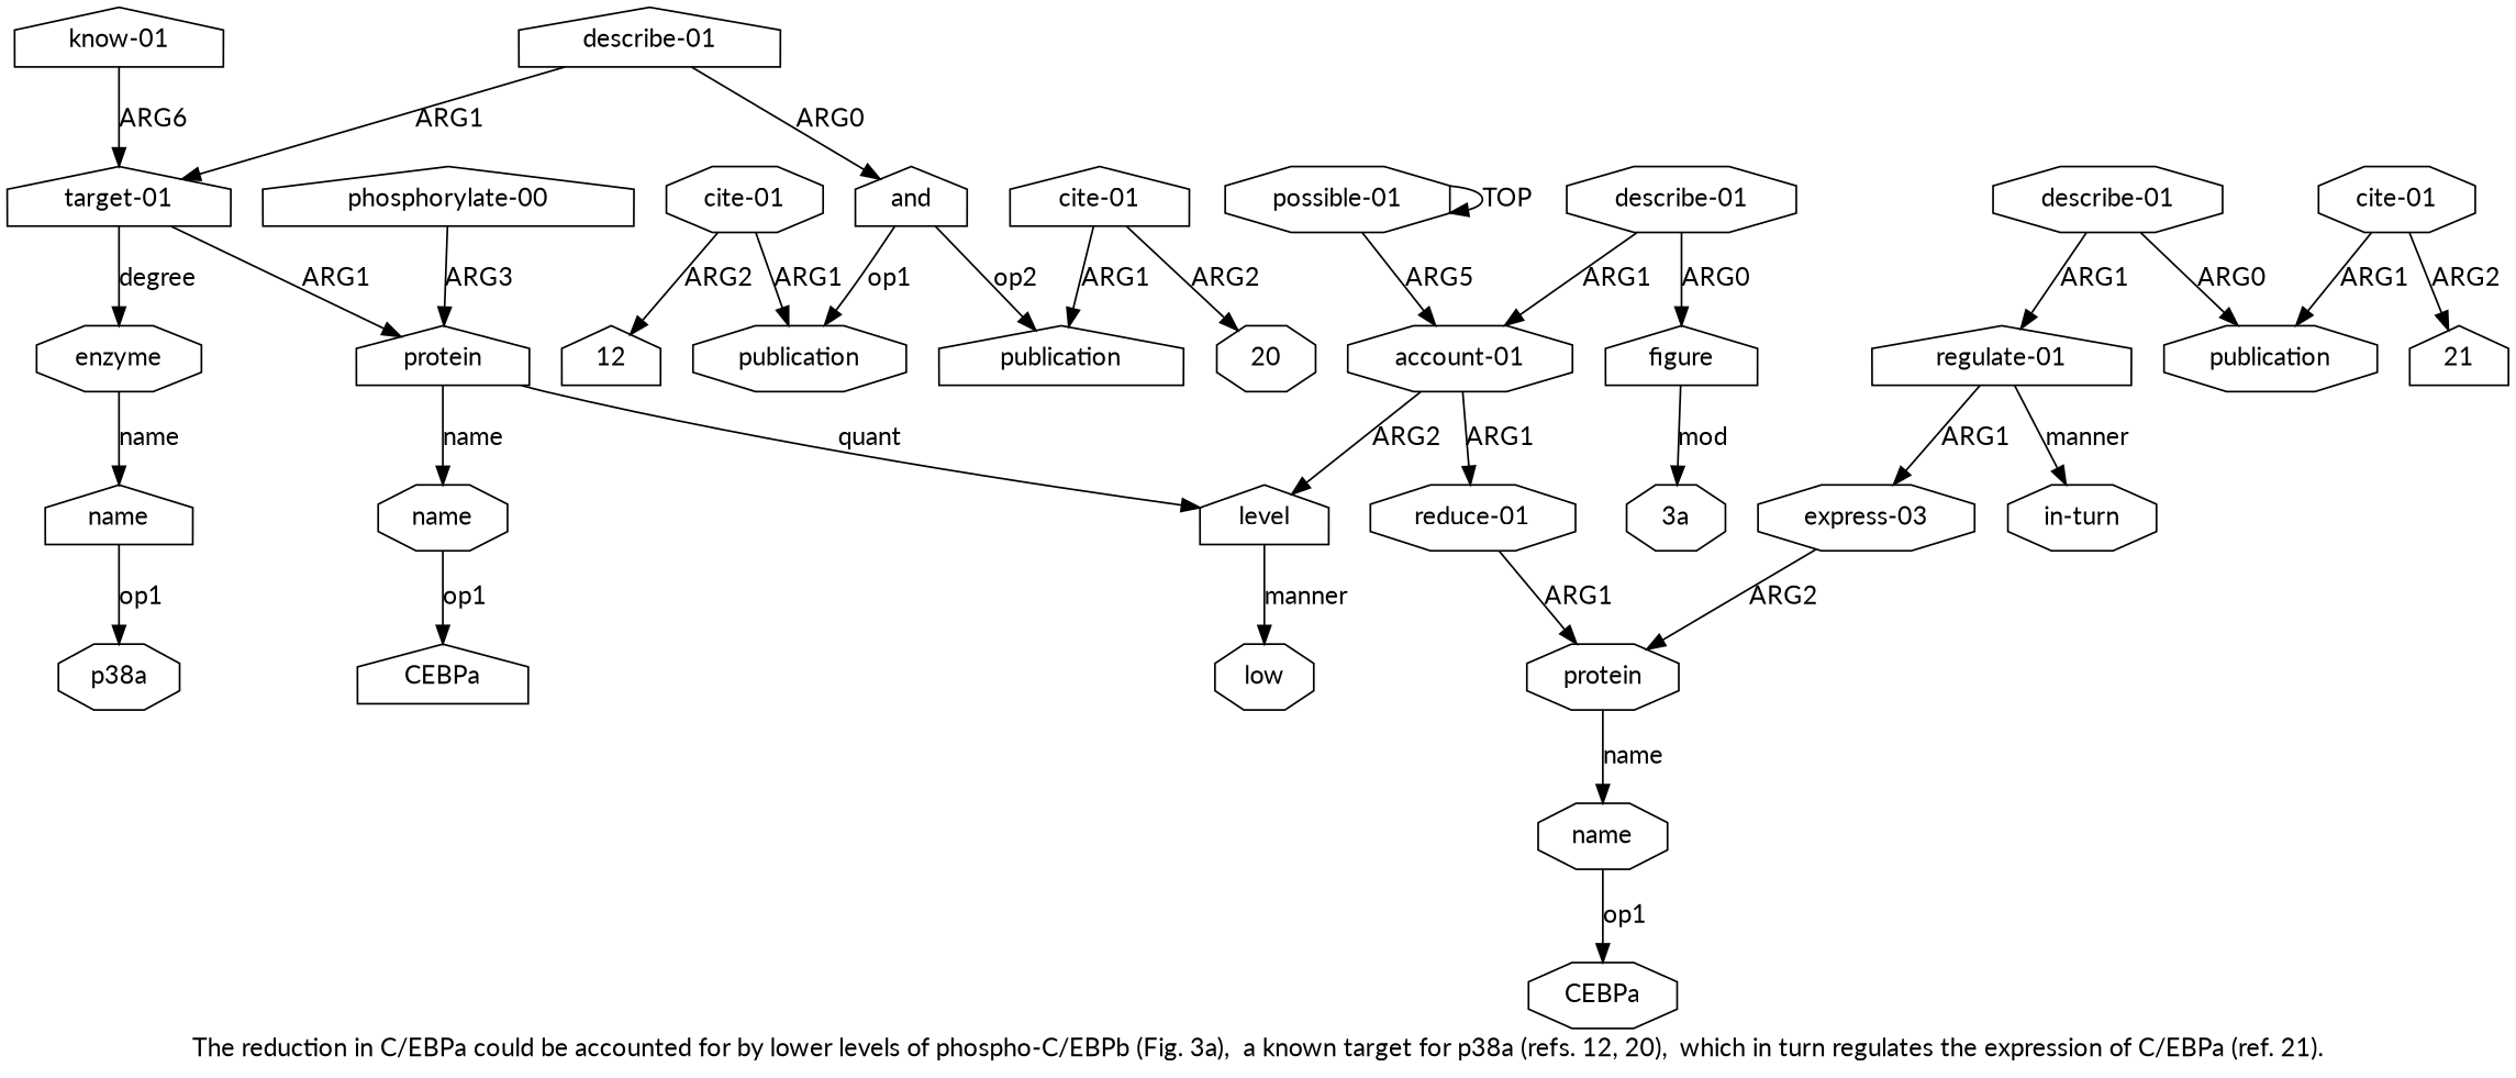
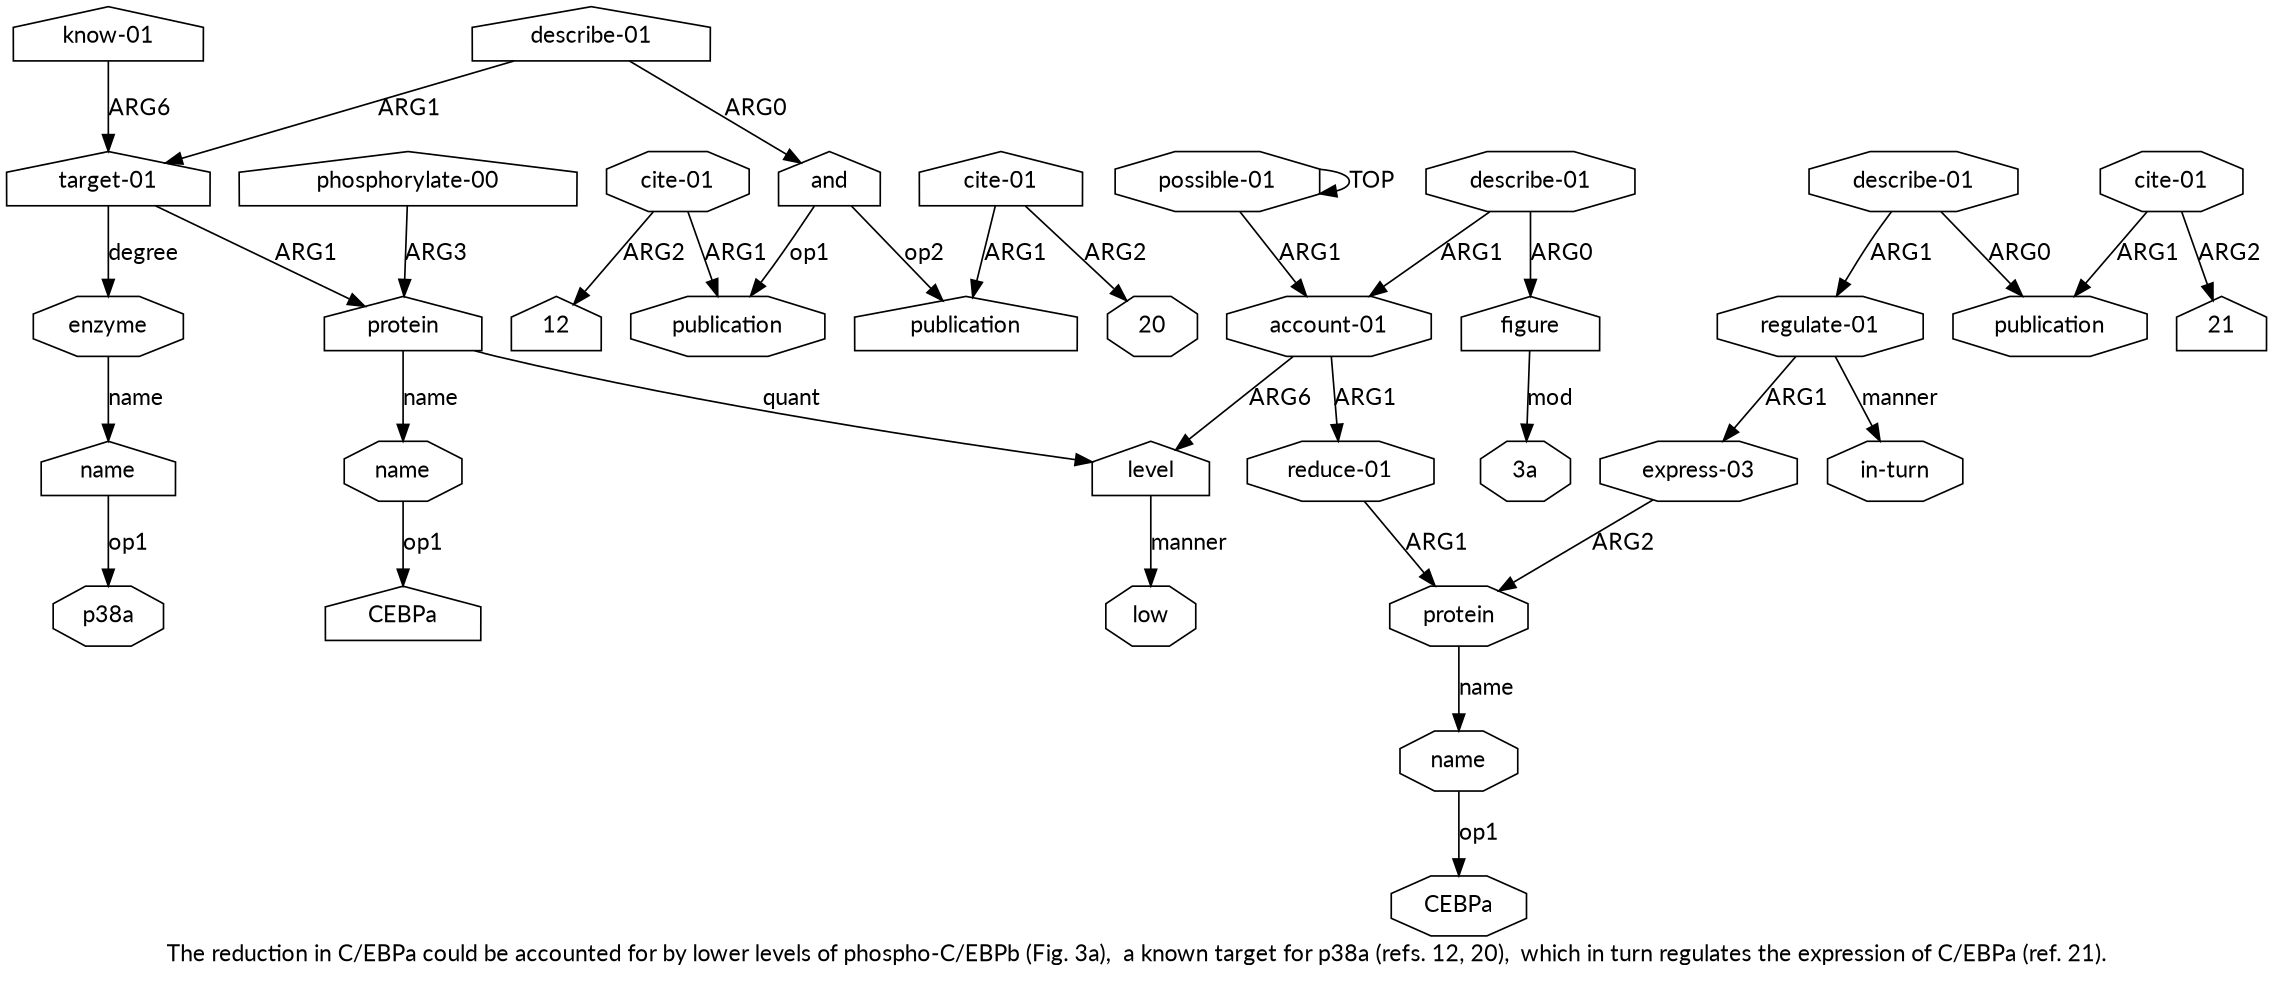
  digraph {
    fontname=Lato
    label="The reduction in C/EBPa could be accounted for by lower levels of phospho-C/EBPb (Fig. 3a),  a known target for p38a (refs. 12, 20),  which in turn regulates the expression of C/EBPa (ref. 21)."
    node [color=black fontname=Lato gold_ind=-1 gold_label="describe-01" shape=octagon test_ind=-1 test_label="describe-01"]
    edge [color=black fontname=Lato gold_label=ARG1 test_label=ARG1]
    n1 [gold_ind=20 label="describe-01" shape=house test_ind=20]
    n2 [gold_ind=21 gold_label=and label=and shape=house test_ind=21 test_label=and]
    n3 [gold_ind=11 gold_label="target-01" label="target-01" shape=house test_ind=11 test_label="target-01"]
    n4 [gold_ind=22 gold_label=publication label=publication test_ind=22 test_label=publication]
    n5 [gold_ind=24 gold_label=publication label=publication shape=house test_ind=24 test_label=publication]
    n6 [gold_ind=12 gold_label=enzyme label=enzyme test_ind=12 test_label=enzyme]
    n7 [gold_ind=8 gold_label=protein label=protein shape=house test_ind=8 test_label=protein]
    n8 [gold_ind=13 gold_label=name label=name shape=house test_ind=13 test_label=name]
    n9 [gold_ind=5 gold_label=level label=level shape=house test_ind=5 test_label=level]
    n10 [gold_ind=9 gold_label=name label=name test_ind=9 test_label=name]
    n11 [gold_ind=23 gold_label="cite-01" label="cite-01" test_ind=23 test_label="cite-01"]
    n12 [gold_label=12 label=12 shape=house test_label=12]
    n13 [gold_ind=25 gold_label="cite-01" label="cite-01" shape=house test_ind=25 test_label="cite-01"]
    n14 [gold_label=20 label=20 test_label=20]
    n15 [gold_ind=26 gold_label="know-01" label="know-01" shape=house test_ind=26 test_label="know-01"]
    n16 [gold_ind=27 label="describe-01" test_ind=27]
    n17 [gold_ind=28 gold_label=figure label=figure shape=house test_ind=28 test_label=figure]
    n18 [gold_ind=1 gold_label="account-01" label="account-01" test_ind=1 test_label="account-01"]
    n19 [gold_label="3a" label="3a" test_label="3a"]
    n20 [gold_ind=2 gold_label="reduce-01" label="reduce-01" test_ind=2 test_label="reduce-01"]
    n21 [gold_ind=3 gold_label=protein label=protein test_ind=3 test_label=protein]
    n22 [gold_ind=6 gold_label=low label=low test_ind=6 test_label=low]
    n23 [gold_label=21 label=21 shape=house test_label=21]
    n24 [gold_label=p38a label=p38a test_label=p38a]
    n25 [gold_ind=15 gold_label="express-03" label="express-03" test_ind=15 test_label="express-03"]
    n26 [gold_ind=4 gold_label=name label=name test_ind=4 test_label=name]
    n27 [gold_label=CEBPa label=CEBPa test_label=CEBPa]
-   n28 [gold_ind=14 gold_label="regulate-01" label="regulate-01" shape=house test_ind=14 test_label="regulate-01"]
+   n28 [gold_ind=14 gold_label="regulate-01" label="regulate-01" test_ind=14 test_label="regulate-01"]
    n29 [gold_ind=16 gold_label="in-turn" label="in-turn" test_ind=16 test_label="in-turn"]
    n30 [gold_ind=17 label="describe-01" test_ind=17]
    n31 [gold_ind=18 gold_label=publication label=publication test_ind=18 test_label=publication]
    n32 [gold_label=CEBPa label=CEBPa shape=house test_label=CEBPa]
    n33 [gold_ind=10 gold_label="phosphorylate-01" label="phosphorylate-00" shape=house test_ind=10 test_label="phosphorylate-01"]
    n34 [gold_ind=19 gold_label="cite-01" label="cite-01" test_ind=19 test_label="cite-01"]
    n35 [gold_ind=0 gold_label="possible-01" label="possible-01" test_ind=0 test_label="possible-01"]
    n1 -> n2 [gold_label=ARG0 label=ARG0 test_label=ARG0]
    n1 -> n3 [label=ARG1]
    n2 -> n4 [gold_label=op1 label=op1 test_label=op1]
    n2 -> n5 [gold_label=op2 label=op2 test_label=op2]
    n3 -> n6 [gold_label=ARG0 label=degree test_label=ARG0]
    n3 -> n7 [label=ARG1]
    n6 -> n8 [gold_label=name label=name test_label=name]
    n7 -> n9 [gold_label=quant label=quant test_label=quant]
    n7 -> n10 [gold_label=name label=name test_label=name]
    n8 -> n24 [gold_label=op1 label=op1 test_label=op1]
    n9 -> n22 [gold_label=mod label=manner test_label=mod]
    n10 -> n32 [gold_label=op1 label=op1 test_label=op1]
    n11 -> n4 [label=ARG1]
    n11 -> n12 [gold_label=ARG2 label=ARG2 test_label=ARG2]
    n13 -> n5 [label=ARG1]
    n13 -> n14 [gold_label=ARG2 label=ARG2 test_label=ARG2]
    n15 -> n3 [label=ARG6]
    n16 -> n17 [gold_label=ARG0 label=ARG0 test_label=ARG0]
    n16 -> n18 [label=ARG1]
    n17 -> n19 [gold_label=mod label=mod test_label=mod]
-   n18 -> n9 [gold_label=ARG2 label=ARG2 test_label=ARG2]
+   n18 -> n9 [gold_label=ARG2 label=ARG6 test_label=ARG2]
    n18 -> n20 [label=ARG1]
    n20 -> n21 [label=ARG1]
    n21 -> n26 [gold_label=name label=name test_label=name]
    n25 -> n21 [gold_label=ARG2 label=ARG2 test_label=ARG2]
    n26 -> n27 [gold_label=op1 label=op1 test_label=op1]
    n28 -> n25 [label=ARG1]
    n28 -> n29 [gold_label=manner label=manner test_label=manner]
    n30 -> n28 [label=ARG1]
    n30 -> n31 [gold_label=ARG0 label=ARG0 test_label=ARG0]
    n33 -> n7 [gold_label=ARG3 label=ARG3 test_label=ARG3]
    n34 -> n23 [gold_label=ARG2 label=ARG2 test_label=ARG2]
    n34 -> n31 [label=ARG1]
-   n35 -> n18 [label=ARG5]
+   n35 -> n18 [label=ARG1]
    n35 -> n35 [gold_label=TOP label=TOP test_label=TOP]
  }
